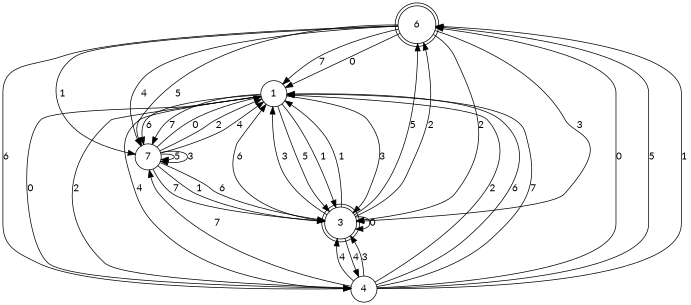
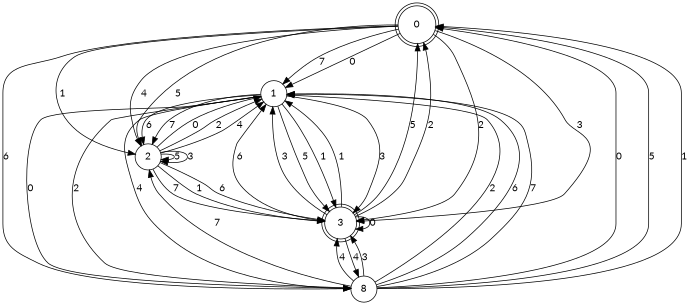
  digraph {
    fontname=Lato
    node [fontname=Lato shape=circle]
    edge [fontname=Lato]
-   n1 [label=6 shape=doublecircle]
+   n1 [label=0 shape=doublecircle]
    n2 [label=1]
-   n3 [label=7]
+   n3 [label=2]
    n4 [label=3 shape=doublecircle]
-   n5 [label=4]
+   n5 [label=8]
    n1 -> n2 [label=0]
    n1 -> n2 [label=7]
    n1 -> n3 [label=5]
    n1 -> n3 [label=1]
    n1 -> n3 [label=4]
    n1 -> n4 [label=2]
    n1 -> n4 [label=3]
    n1 -> n5 [label=6]
    n2 -> n3 [label=6]
    n2 -> n3 [label=7]
    n2 -> n4 [label=5]
    n2 -> n4 [label=1]
    n2 -> n4 [label=3]
    n2 -> n5 [label=0]
    n2 -> n5 [label=2]
    n2 -> n5 [label=4]
    n3 -> n2 [label=0]
    n3 -> n2 [label=2]
    n3 -> n2 [label=4]
    n3 -> n3 [label=5]
    n3 -> n3 [label=3]
    n3 -> n4 [label=1]
    n3 -> n4 [label=6]
    n3 -> n4 [label=7]
    n4 -> n1 [label=5]
    n4 -> n1 [label=2]
    n4 -> n2 [label=1]
    n4 -> n2 [label=6]
    n4 -> n2 [label=3]
    n4 -> n4 [label=0]
    n4 -> n5 [label=4]
    n5 -> n1 [label=0]
    n5 -> n1 [label=5]
    n5 -> n1 [label=1]
    n5 -> n2 [label=2]
    n5 -> n2 [label=6]
    n5 -> n2 [label=7]
    n5 -> n3 [label=7]
    n5 -> n4 [label=3]
    n5 -> n4 [label=4]
  }
